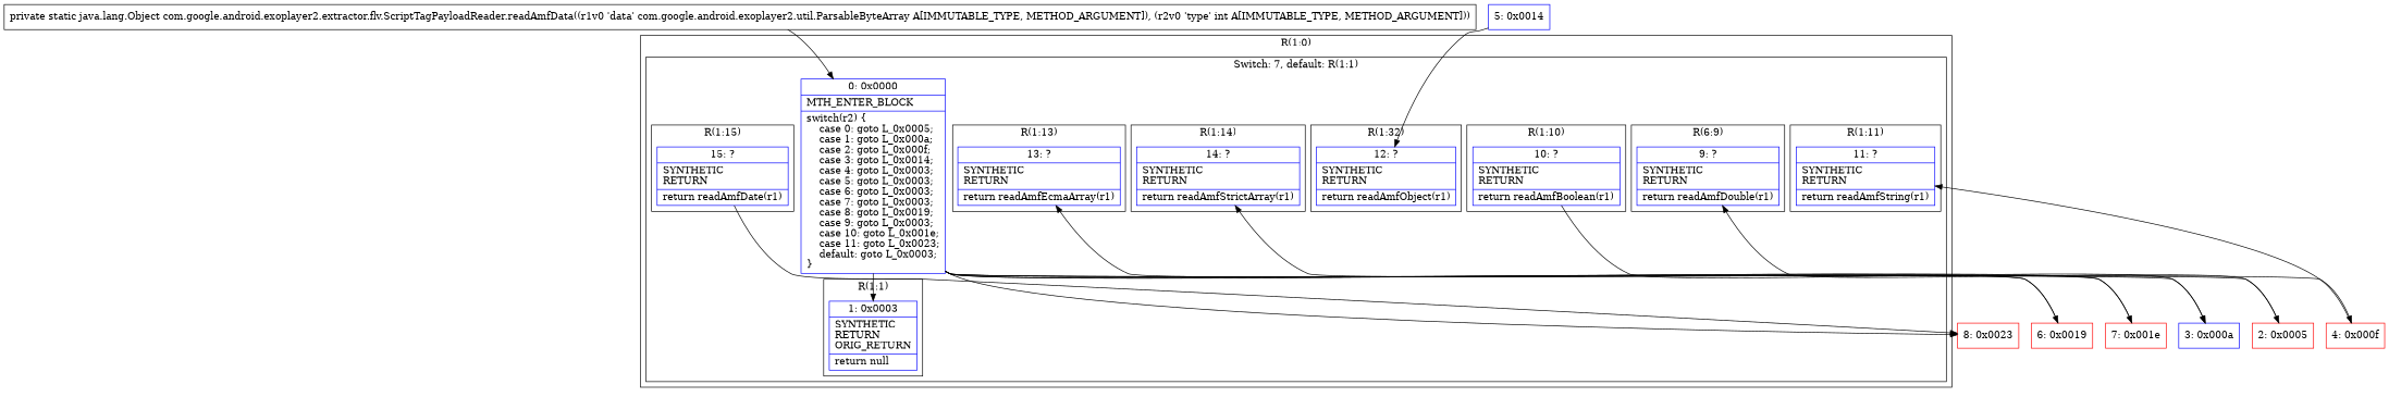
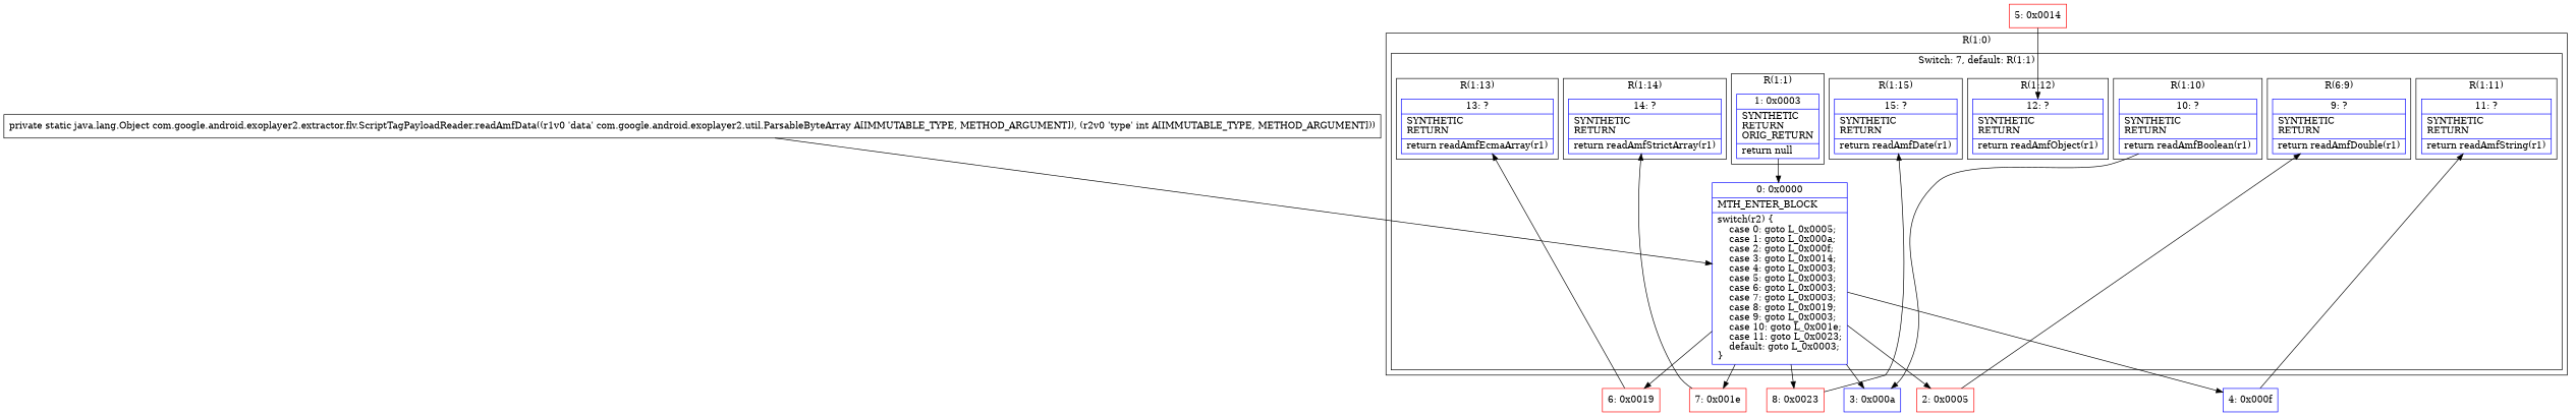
  digraph {
    node [color=blue shape=record]
    n1 [label="{9\:\ ?|SYNTHETIC\lRETURN\l|return readAmfDouble(r1)\l}"]
    n2 [label="{10\:\ ?|SYNTHETIC\lRETURN\l|return readAmfBoolean(r1)\l}"]
    n3 [label="{11\:\ ?|SYNTHETIC\lRETURN\l|return readAmfString(r1)\l}"]
    n4 [label="{12\:\ ?|SYNTHETIC\lRETURN\l|return readAmfObject(r1)\l}"]
    n5 [label="{13\:\ ?|SYNTHETIC\lRETURN\l|return readAmfEcmaArray(r1)\l}"]
    n6 [label="{14\:\ ?|SYNTHETIC\lRETURN\l|return readAmfStrictArray(r1)\l}"]
    n7 [label="{15\:\ ?|SYNTHETIC\lRETURN\l|return readAmfDate(r1)\l}"]
    n8 [label="{1\:\ 0x0003|SYNTHETIC\lRETURN\lORIG_RETURN\l|return null\l}"]
    n9 [label="{0\:\ 0x0000|MTH_ENTER_BLOCK\l|switch(r2) \{\l    case 0: goto L_0x0005;\l    case 1: goto L_0x000a;\l    case 2: goto L_0x000f;\l    case 3: goto L_0x0014;\l    case 4: goto L_0x0003;\l    case 5: goto L_0x0003;\l    case 6: goto L_0x0003;\l    case 7: goto L_0x0003;\l    case 8: goto L_0x0019;\l    case 9: goto L_0x0003;\l    case 10: goto L_0x001e;\l    case 11: goto L_0x0023;\l    default: goto L_0x0003;\l\}\l}"]
    n10 [label="{3\:\ 0x000a}"]
    n11 [color=red label="{2\:\ 0x0005}"]
-   n12 [color=red label="{4\:\ 0x000f}"]
+   n12 [label="{4\:\ 0x000f}"]
    n13 [color=red label="{6\:\ 0x0019}"]
    n14 [color=red label="{7\:\ 0x001e}"]
    n15 [color=red label="{8\:\ 0x0023}"]
-   n16 [label="{5\:\ 0x0014}"]
+   n16 [color=red label="{5\:\ 0x0014}"]
    n17 [label="{private static java.lang.Object com.google.android.exoplayer2.extractor.flv.ScriptTagPayloadReader.readAmfData((r1v0 'data' com.google.android.exoplayer2.util.ParsableByteArray A[IMMUTABLE_TYPE, METHOD_ARGUMENT]), (r2v0 'type' int A[IMMUTABLE_TYPE, METHOD_ARGUMENT])) }" color=""]
    subgraph cluster_1 {
      label="R(1:0)"
      subgraph cluster_2 {
        label="Switch: 7, default: R(1:1)"
        n9
        subgraph cluster_3 {
          label="R(6:9)"
          n1
        }
        subgraph cluster_4 {
          label="R(1:10)"
          n2
        }
        subgraph cluster_5 {
          label="R(1:11)"
          n3
        }
        subgraph cluster_6 {
-         label="R(1:32)"
+         label="R(1:12)"
          n4
        }
        subgraph cluster_7 {
          label="R(1:13)"
          n5
        }
        subgraph cluster_8 {
          label="R(1:14)"
          n6
        }
        subgraph cluster_9 {
          label="R(1:15)"
          n7
        }
        subgraph cluster_10 {
          label="R(1:1)"
          n8
        }
      }
    }
    n2 -> n10
-   n9 -> n8
+   n8 -> n9
    n9 -> n10
    n9 -> n11
    n9 -> n12
    n9 -> n13
    n9 -> n14
    n9 -> n15
    n11 -> n1
    n12 -> n3
    n13 -> n5
    n14 -> n6
-   n7 -> n15
+   n15 -> n7
    n16 -> n4
    n17 -> n9
  }
